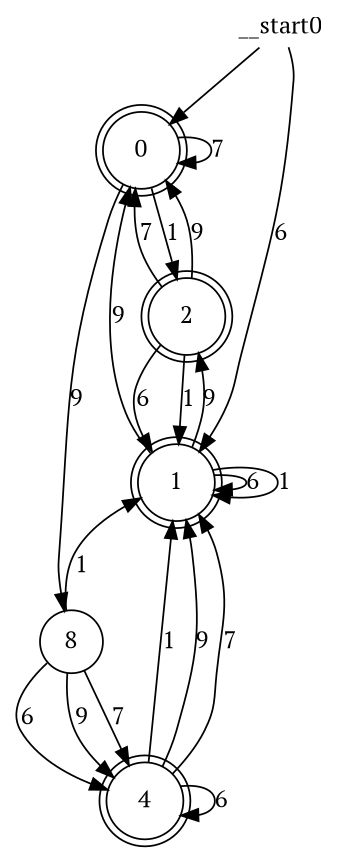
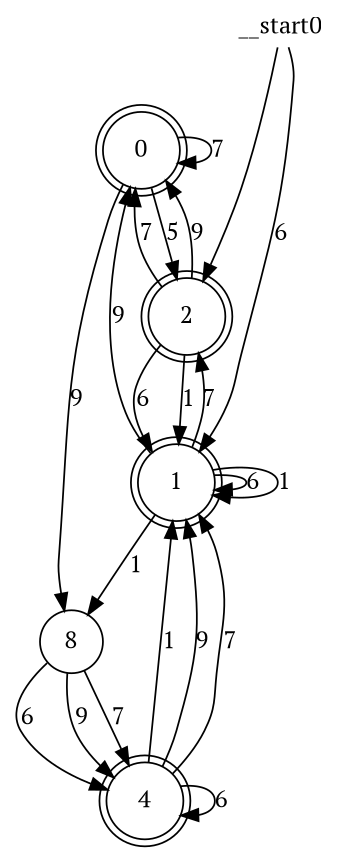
  digraph {
    fontname="PT Serif"
    node [fontname="PT Serif" shape=doublecircle]
    edge [fontname="PT Serif"]
    n1 [label=0]
    n2 [label=2]
    n3 [label=8 shape=circle]
    n4 [label=1]
    n5 [label=4]
    __start0 [height=0 shape=none width=0]
    n1 -> n1 [label=7]
-   n1 -> n2 [label=1]
+   n1 -> n2 [label=5]
    n1 -> n3 [label=9]
    n2 -> n1 [label=9]
    n2 -> n1 [label=7]
    n2 -> n4 [label=6]
    n2 -> n4 [label=1]
-   n3 -> n4 [label=1]
+   n4 -> n3 [label=1]
    n3 -> n5 [label=6]
    n3 -> n5 [label=9]
    n3 -> n5 [label=7]
    n4 -> n1 [label=9]
-   n4 -> n2 [label=9]
+   n4 -> n2 [label=7]
    n4 -> n4 [label=6]
    n4 -> n4 [label=1]
    n5 -> n4 [label=1]
    n5 -> n4 [label=9]
    n5 -> n4 [label=7]
    n5 -> n5 [label=6]
-   __start0 -> n1
+   __start0 -> n2
    __start0 -> n4 [label=6]
  }
